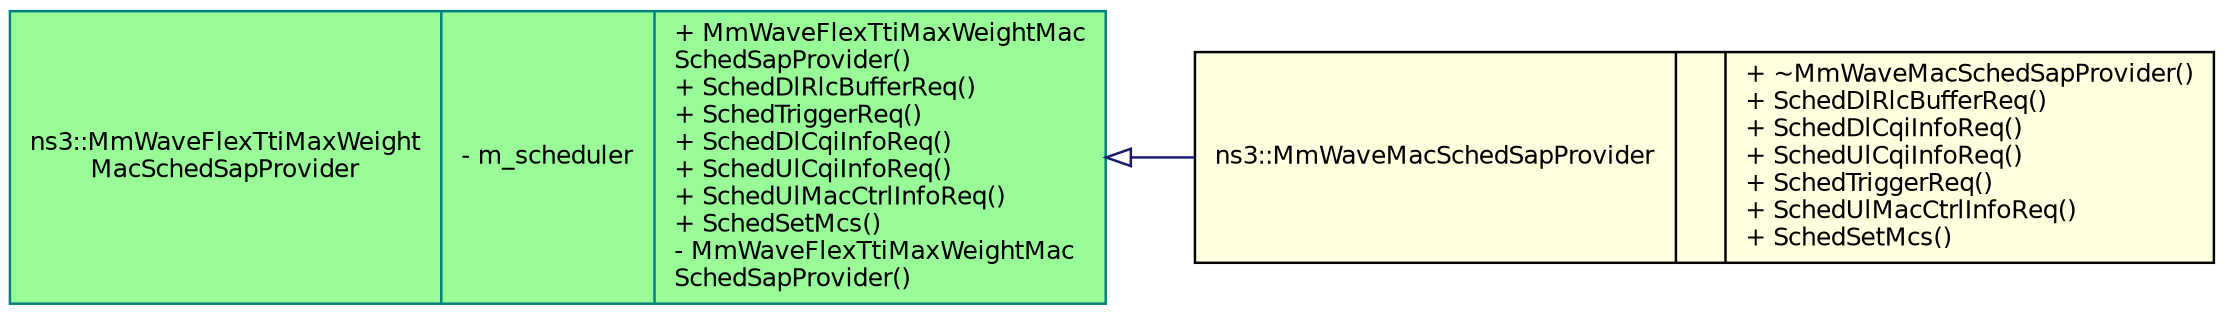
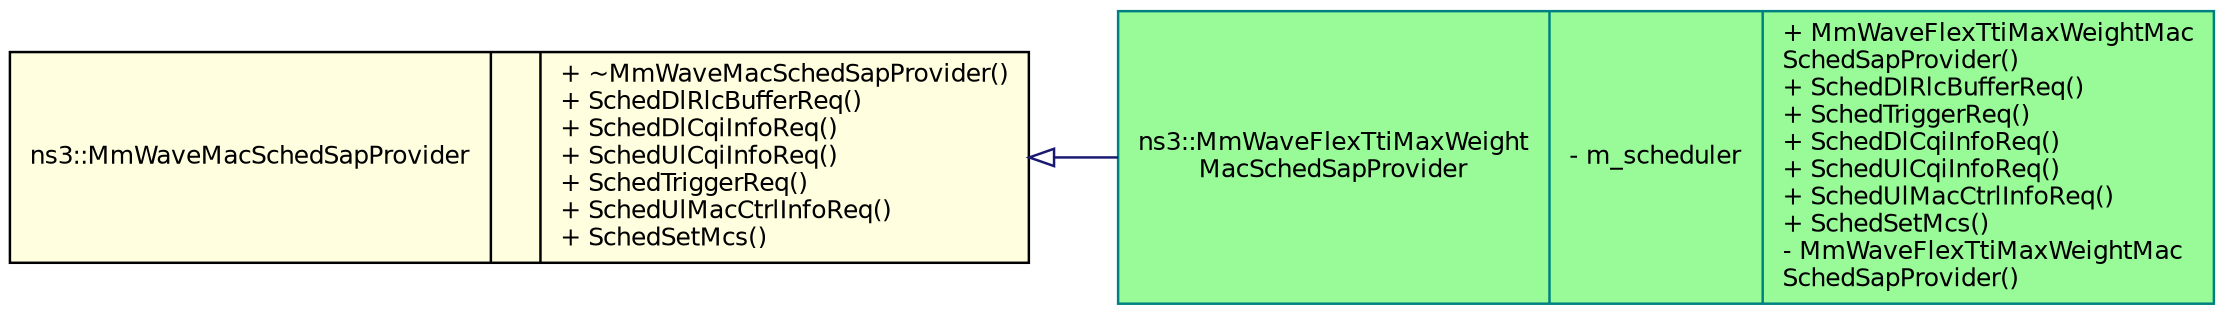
  digraph {
    rankdir=LR
    node [fontname=Helvetica fontsize=10 shape=record style=filled]
    n1 [color=teal fillcolor=palegreen fontcolor=black height=0.2 label="{ns3::MmWaveFlexTtiMaxWeight\lMacSchedSapProvider\n|- m_scheduler\l|+ MmWaveFlexTtiMaxWeightMac\lSchedSapProvider()\l+ SchedDlRlcBufferReq()\l+ SchedTriggerReq()\l+ SchedDlCqiInfoReq()\l+ SchedUlCqiInfoReq()\l+ SchedUlMacCtrlInfoReq()\l+ SchedSetMcs()\l- MmWaveFlexTtiMaxWeightMac\lSchedSapProvider()\l}" width=0.4]
    n2 [color=black fillcolor=lightyellow height=0.2 label="{ns3::MmWaveMacSchedSapProvider\n||+ ~MmWaveMacSchedSapProvider()\l+ SchedDlRlcBufferReq()\l+ SchedDlCqiInfoReq()\l+ SchedUlCqiInfoReq()\l+ SchedTriggerReq()\l+ SchedUlMacCtrlInfoReq()\l+ SchedSetMcs()\l}" width=0.4]
-   n1 -> n2 [arrowtail=onormal color=midnightblue dir=back fontname=Helvetica fontsize=10 labelfontname=Helvetica labelfontsize=10 style=solid]
+   n2 -> n1 [arrowtail=onormal color=midnightblue dir=back fontname=Helvetica fontsize=10 labelfontname=Helvetica labelfontsize=10 style=solid]
  }
